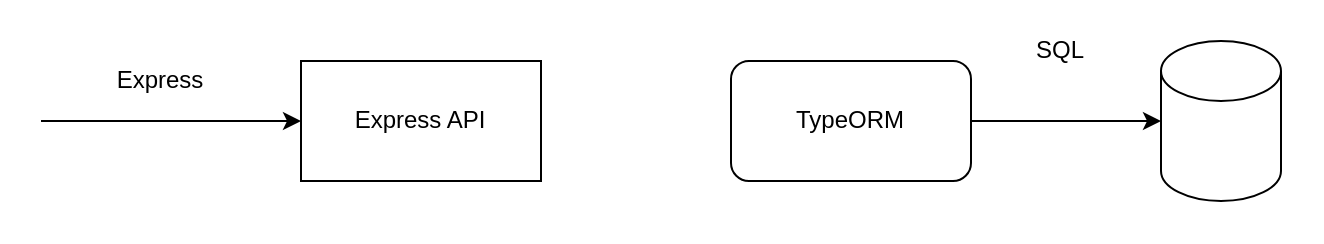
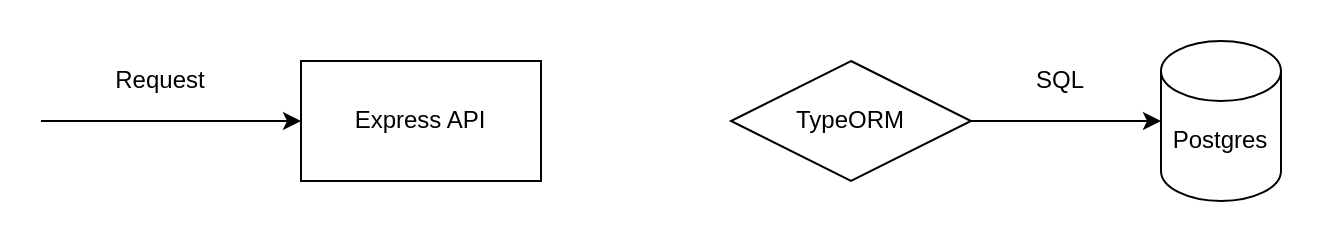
  <mxCell id="0" />
  <mxCell id="1" parent="0" />
  <mxCell id="2" value="Express API" style="whiteSpace=wrap;html=1;rounded=0;" vertex="1" parent="1"><mxGeometry x="150" y="30" width="120" height="60" as="geometry" /></mxCell>
  <mxCell id="3" value="" style="endArrow=classic;html=1;" edge="1" parent="1" target="2"><mxGeometry width="50" height="50" relative="1" as="geometry"><mxPoint x="20" y="60" as="sourcePoint" /><mxPoint x="360" y="30" as="targetPoint" /></mxGeometry></mxCell>
- <mxCell id="4" value="Express" style="text;html=1;strokeColor=none;fillColor=none;align=center;verticalAlign=middle;whiteSpace=wrap;rounded=0;" vertex="1" parent="1"><mxGeometry x="50" y="30" width="60" height="20" as="geometry" /></mxCell>
+ <mxCell id="4" value="Request" style="text;html=1;strokeColor=none;fillColor=none;align=center;verticalAlign=middle;whiteSpace=wrap;rounded=0;" vertex="1" parent="1"><mxGeometry x="50" y="30" width="60" height="20" as="geometry" /></mxCell>
  <mxCell id="5" style="edgeStyle=orthogonalEdgeStyle;rounded=0;orthogonalLoop=1;jettySize=auto;html=1;" edge="1" parent="1" source="6" target="9"><mxGeometry relative="1" as="geometry" /></mxCell>
- <mxCell id="6" value="TypeORM" style="rounded=1;whiteSpace=wrap;html=1;" vertex="1" parent="1"><mxGeometry x="365" y="30" width="120" height="60" as="geometry" /></mxCell>
- <mxCell id="7" value="SQL" style="text;html=1;strokeColor=none;fillColor=none;align=center;verticalAlign=middle;whiteSpace=wrap;rounded=0;" vertex="1" parent="1"><mxGeometry x="500" y="15" width="60" height="20" as="geometry" /></mxCell>
+ <mxCell id="6" value="TypeORM" style="rhombus;whiteSpace=wrap;html=1;" vertex="1" parent="1"><mxGeometry x="365" y="30" width="120" height="60" as="geometry" /></mxCell>
+ <mxCell id="7" value="SQL" style="text;html=1;strokeColor=none;fillColor=none;align=center;verticalAlign=middle;whiteSpace=wrap;rounded=0;" vertex="1" parent="1"><mxGeometry x="500" y="30" width="60" height="20" as="geometry" /></mxCell>
  <mxCell id="8" value="" style="group" vertex="1" connectable="0" parent="1"><mxGeometry x="580" y="20" width="60" height="80" as="geometry" /></mxCell>
  <mxCell id="9" value="" style="shape=cylinder3;whiteSpace=wrap;html=1;boundedLbl=1;backgroundOutline=1;size=15;" vertex="1" parent="8"><mxGeometry width="60" height="80" as="geometry" /></mxCell>
+ <mxCell id="10" value="Postgres" style="text;html=1;strokeColor=none;fillColor=none;align=center;verticalAlign=middle;whiteSpace=wrap;rounded=0;" vertex="1" parent="8"><mxGeometry y="40" width="60" height="20" as="geometry" /></mxCell>
